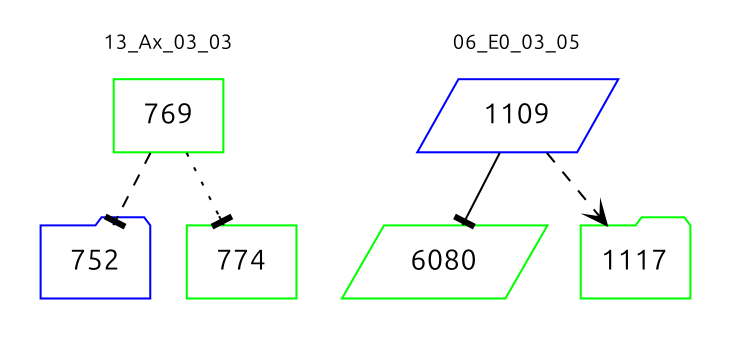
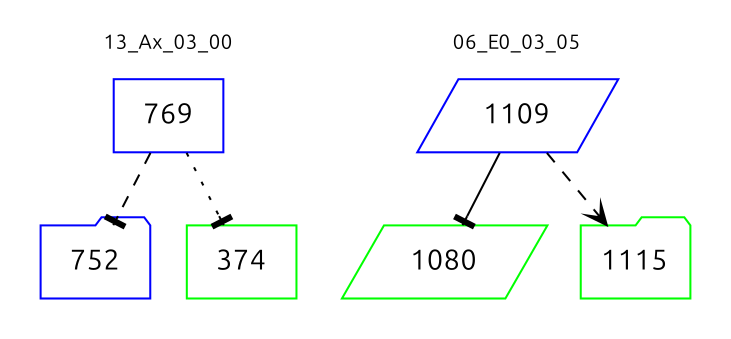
  digraph {
    fontname=Ubuntu
    node [color=blue fontname=Ubuntu shape=box]
    edge [arrowhead=tee color=black fontname=Ubuntu style=dashed]
-   n1 [color=green label=769]
+   n1 [label=769]
    n2 [label=752 shape=folder]
-   n3 [color=green label=774]
+   n3 [color=green label=374]
    n4 [label=1109 shape=parallelogram]
-   n5 [color=green label=6080 shape=parallelogram]
-   n6 [color=green label=1117 shape=folder]
+   n5 [color=green label=1080 shape=parallelogram]
+   n6 [color=green label=1115 shape=folder]
    subgraph cluster_1 {
      color=white
      fontsize=10
-     label="13_Ax_03_03"
+     label="13_Ax_03_00"
      n1
      n2
      n3
    }
    subgraph cluster_2 {
      color=white
      fontsize=10
      label="06_E0_03_05"
      n4
      n5
      n6
    }
    n1 -> n2
    n1 -> n3 [style=dotted]
    n4 -> n5 [style=solid]
    n4 -> n6 [arrowhead=vee]
  }
